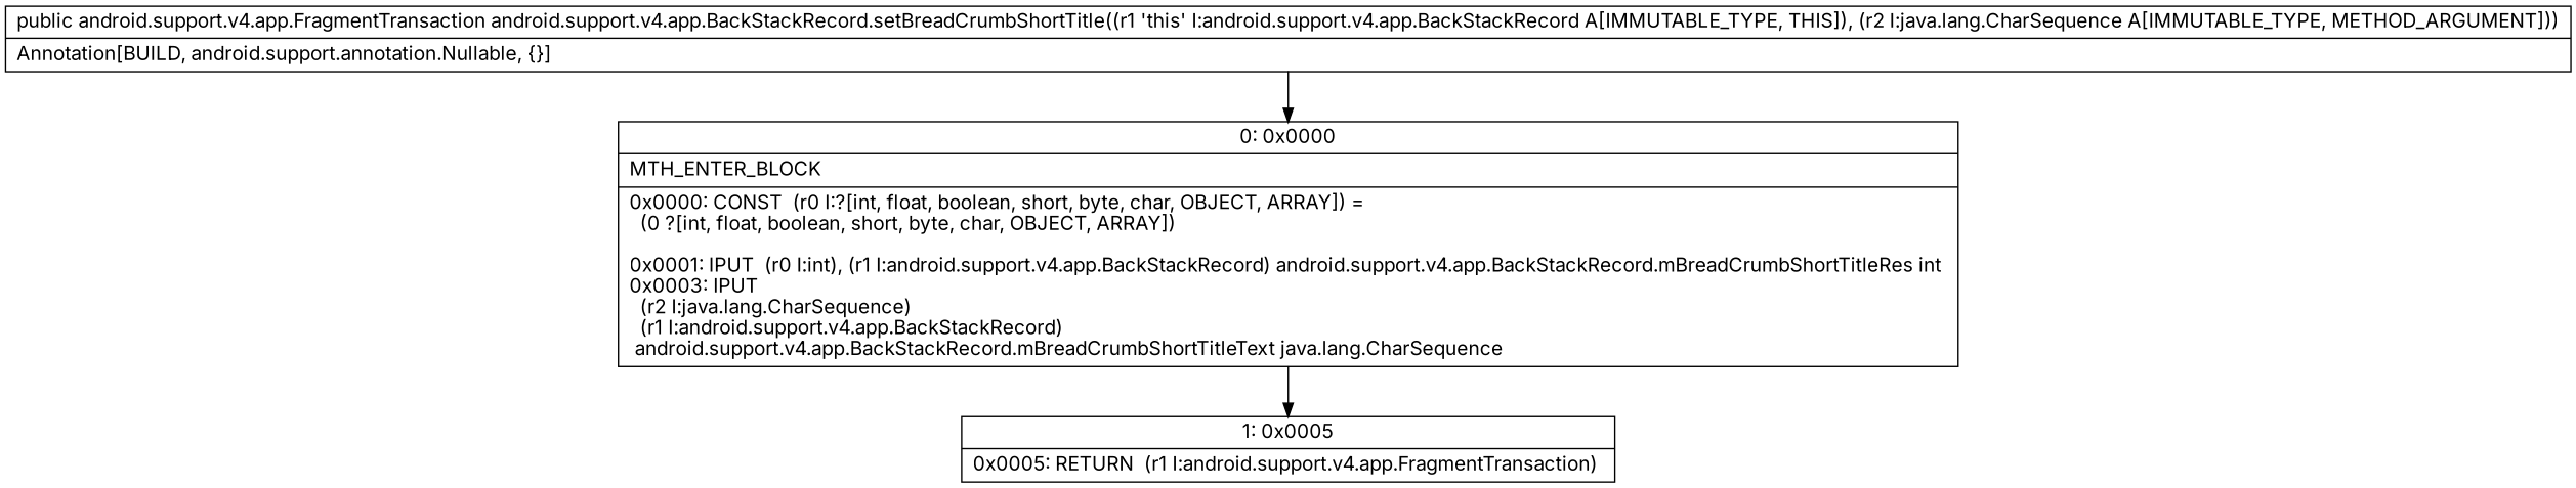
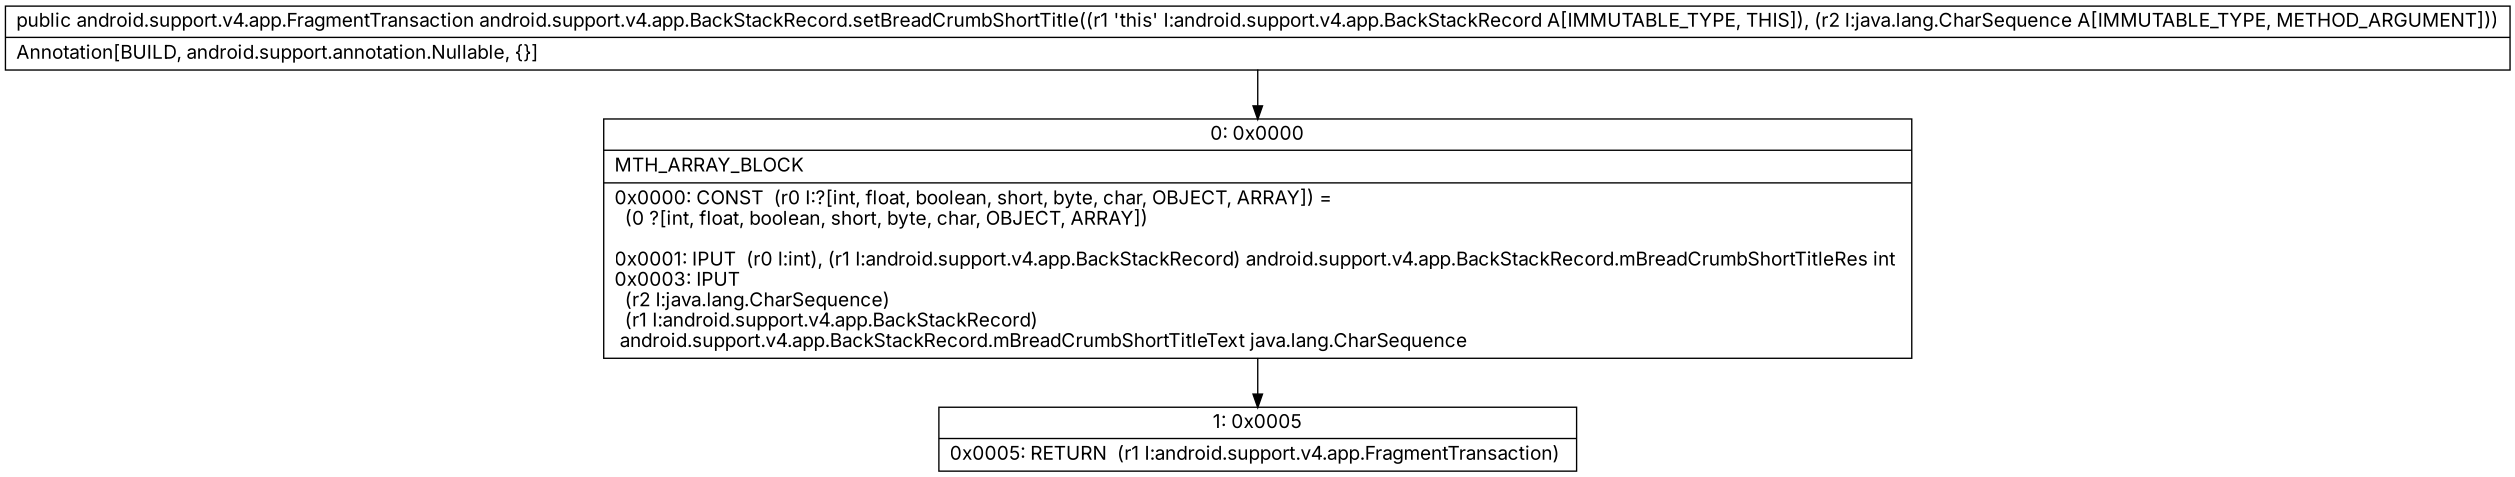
  digraph {
    fontname=Inter
    node [shape=record fontname=Inter]
    edge [fontname=Inter]
-   n1 [label="{0\:\ 0x0000|MTH_ENTER_BLOCK\l|0x0000: CONST  (r0 I:?[int, float, boolean, short, byte, char, OBJECT, ARRAY]) = \l  (0 ?[int, float, boolean, short, byte, char, OBJECT, ARRAY])\l \l0x0001: IPUT  (r0 I:int), (r1 I:android.support.v4.app.BackStackRecord) android.support.v4.app.BackStackRecord.mBreadCrumbShortTitleRes int \l0x0003: IPUT  \l  (r2 I:java.lang.CharSequence)\l  (r1 I:android.support.v4.app.BackStackRecord)\l android.support.v4.app.BackStackRecord.mBreadCrumbShortTitleText java.lang.CharSequence \l}"]
+   n1 [label="{0\:\ 0x0000|MTH_ARRAY_BLOCK\l|0x0000: CONST  (r0 I:?[int, float, boolean, short, byte, char, OBJECT, ARRAY]) = \l  (0 ?[int, float, boolean, short, byte, char, OBJECT, ARRAY])\l \l0x0001: IPUT  (r0 I:int), (r1 I:android.support.v4.app.BackStackRecord) android.support.v4.app.BackStackRecord.mBreadCrumbShortTitleRes int \l0x0003: IPUT  \l  (r2 I:java.lang.CharSequence)\l  (r1 I:android.support.v4.app.BackStackRecord)\l android.support.v4.app.BackStackRecord.mBreadCrumbShortTitleText java.lang.CharSequence \l}"]
    n2 [label="{1\:\ 0x0005|0x0005: RETURN  (r1 I:android.support.v4.app.FragmentTransaction) \l}"]
    n3 [label="{public android.support.v4.app.FragmentTransaction android.support.v4.app.BackStackRecord.setBreadCrumbShortTitle((r1 'this' I:android.support.v4.app.BackStackRecord A[IMMUTABLE_TYPE, THIS]), (r2 I:java.lang.CharSequence A[IMMUTABLE_TYPE, METHOD_ARGUMENT]))  | Annotation[BUILD, android.support.annotation.Nullable, \{\}]\l}"]
    n1 -> n2
    n3 -> n1
  }
